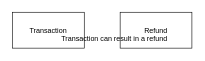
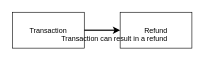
  <mxCell id="0" />
  <mxCell id="1" parent="0" />
  <mxCell id="2" value="Transaction" style="shape=rectangle" vertex="1" parent="1"><mxGeometry x="20" y="20" width="120" height="60" as="geometry" /></mxCell>
  <mxCell id="3" value="Refund" style="shape=rectangle" vertex="1" parent="1"><mxGeometry x="200" y="20" width="120" height="60" as="geometry" /></mxCell>
+ <mxCell id="4" edge="1" parent="1" source="2" target="3" style="edgeStyle=orthogonalEdgeStyle;rounded=1;strokeColor=#000000;strokeWidth=2;"><mxGeometry relative="1" as="geometry" /></mxCell>
  <mxCell id="5" value="Transaction can result in a refund" style="text;strokeColor=none;fillColor=none;fontSize=12;" vertex="1" parent="1"><mxGeometry x="100" y="50" width="200" height="20" as="geometry" /></mxCell>
